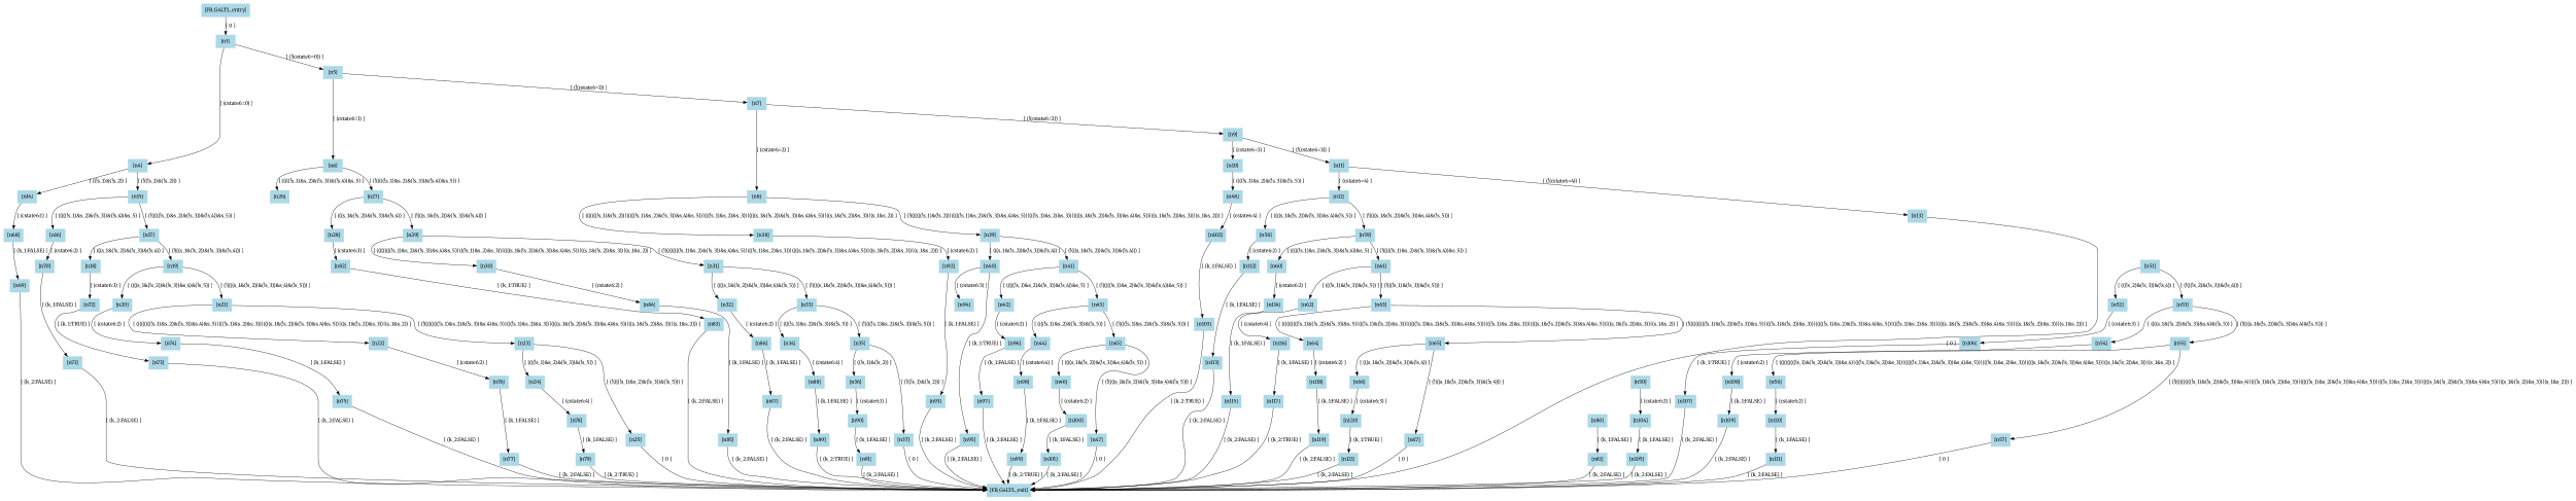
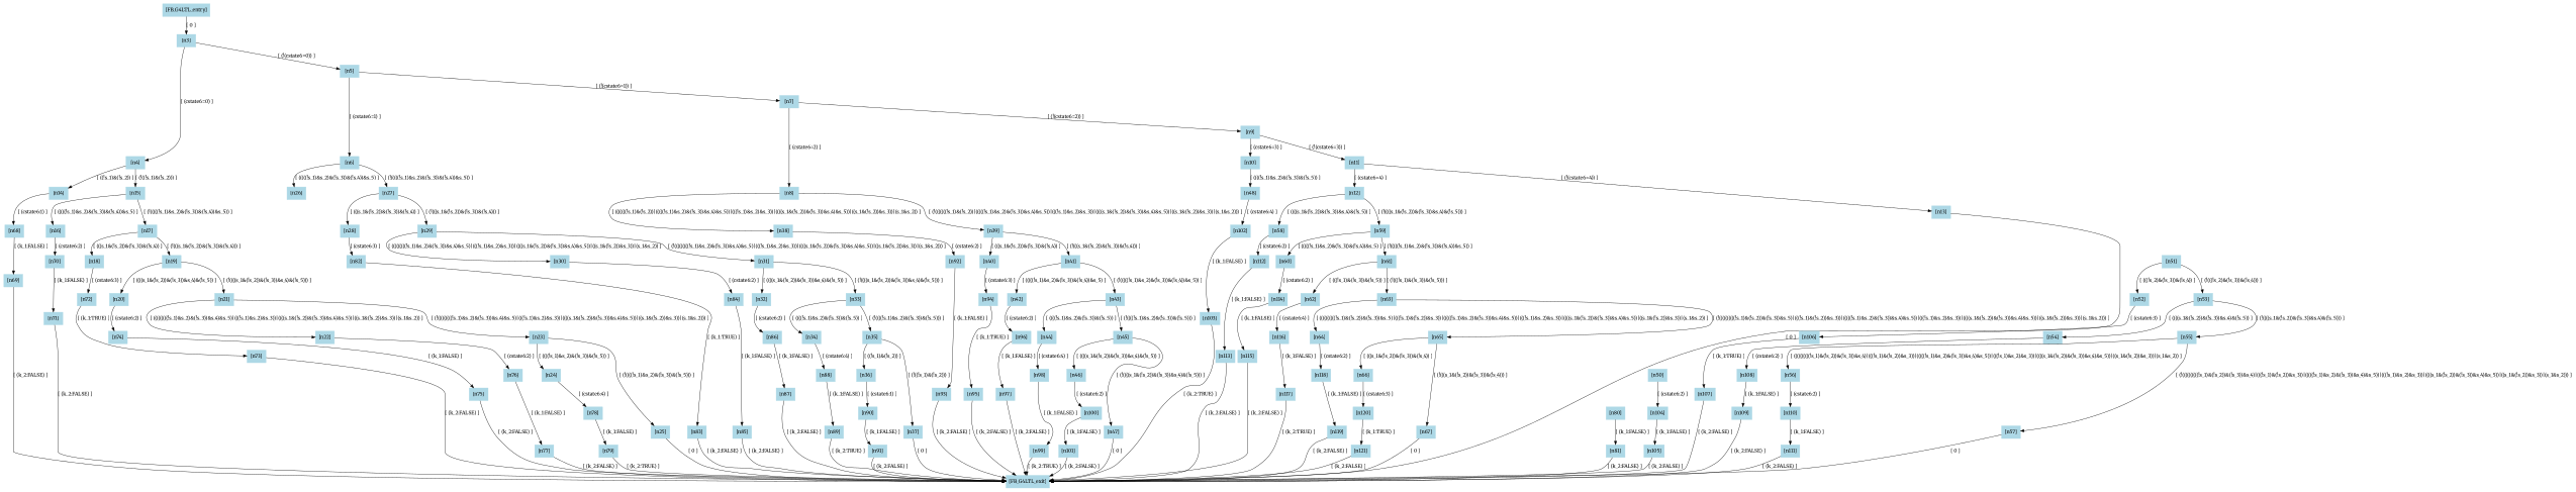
  digraph {
    fontname=Merriweather
    node [color=lightblue fontname=Merriweather shape=box style=filled]
    edge [color=black fontname=Merriweather]
    n1 [label="[FB_G4LTL_entry]"]
    n2 [label="[n3]"]
    n3 [label="[n4]"]
    n4 [label="[n5]"]
    n5 [label="[n14]"]
    n6 [label="[n15]"]
    n7 [label="[n6]"]
    n8 [label="[n7]"]
    n9 [label="[n68]"]
    n10 [label="[n16]"]
    n11 [label="[n17]"]
    n12 [label="[n26]"]
    n13 [label="[n27]"]
    n14 [label="[n8]"]
    n15 [label="[n9]"]
    n16 [label="[n28]"]
    n17 [label="[n29]"]
    n18 [label="[n38]"]
    n19 [label="[n39]"]
    n20 [label="[n10]"]
    n21 [label="[n11]"]
    n22 [label="[n92]"]
    n23 [label="[n40]"]
    n24 [label="[n41]"]
    n25 [label="[n48]"]
    n26 [label="[n12]"]
    n27 [label="[n13]"]
    n28 [label="[n102]"]
    n29 [label="[n58]"]
    n30 [label="[n59]"]
    n31 [label="[FB_G4LTL_exit]"]
    n32 [label="[n112]"]
    n33 [label="[n60]"]
    n34 [label="[n61]"]
    n35 [label="[n69]"]
    n36 [label="[n70]"]
    n37 [label="[n18]"]
    n38 [label="[n19]"]
    n39 [label="[n71]"]
    n40 [label="[n72]"]
    n41 [label="[n20]"]
    n42 [label="[n21]"]
    n43 [label="[n73]"]
    n44 [label="[n74]"]
    n45 [label="[n22]"]
    n46 [label="[n23]"]
    n47 [label="[n75]"]
    n48 [label="[n76]"]
    n49 [label="[n24]"]
    n50 [label="[n25]"]
    n51 [label="[n77]"]
    n52 [label="[n78]"]
    n53 [label="[n79]"]
    n54 [label="[n80]"]
    n55 [label="[n81]"]
    n56 [label="[n82]"]
    n57 [label="[n30]"]
    n58 [label="[n31]"]
    n59 [label="[n83]"]
    n60 [label="[n84]"]
    n61 [label="[n32]"]
    n62 [label="[n33]"]
    n63 [label="[n85]"]
    n64 [label="[n86]"]
    n65 [label="[n34]"]
    n66 [label="[n35]"]
    n67 [label="[n87]"]
    n68 [label="[n88]"]
    n69 [label="[n36]"]
    n70 [label="[n37]"]
    n71 [label="[n89]"]
    n72 [label="[n90]"]
    n73 [label="[n91]"]
    n74 [label="[n93]"]
    n75 [label="[n94]"]
    n76 [label="[n42]"]
    n77 [label="[n43]"]
    n78 [label="[n95]"]
    n79 [label="[n96]"]
    n80 [label="[n44]"]
    n81 [label="[n45]"]
    n82 [label="[n97]"]
    n83 [label="[n98]"]
    n84 [label="[n46]"]
    n85 [label="[n47]"]
    n86 [label="[n99]"]
    n87 [label="[n100]"]
    n88 [label="[n101]"]
    n89 [label="[n103]"]
    n90 [label="[n50]"]
    n91 [label="[n104]"]
    n92 [label="[n51]"]
    n93 [label="[n52]"]
    n94 [label="[n53]"]
    n95 [label="[n105]"]
    n96 [label="[n106]"]
    n97 [label="[n54]"]
    n98 [label="[n55]"]
    n99 [label="[n107]"]
    n100 [label="[n108]"]
    n101 [label="[n56]"]
    n102 [label="[n57]"]
    n103 [label="[n109]"]
    n104 [label="[n110]"]
    n105 [label="[n111]"]
    n106 [label="[n113]"]
    n107 [label="[n114]"]
    n108 [label="[n62]"]
    n109 [label="[n63]"]
    n110 [label="[n115]"]
    n111 [label="[n116]"]
    n112 [label="[n64]"]
    n113 [label="[n65]"]
    n114 [label="[n117]"]
    n115 [label="[n118]"]
    n116 [label="[n66]"]
    n117 [label="[n67]"]
    n118 [label="[n119]"]
    n119 [label="[n120]"]
    n120 [label="[n121]"]
    n1 -> n2 [label="[ 0 ]"]
    n2 -> n3 [label="[ (cstate6=0) ]"]
    n2 -> n4 [label="[ (!(cstate6=0)) ]"]
    n3 -> n5 [label="[ ((!s_1)&(!s_2)) ]"]
    n3 -> n6 [label="[ (!((!s_1)&(!s_2))) ]"]
    n4 -> n7 [label="[ (cstate6=1) ]"]
    n4 -> n8 [label="[ (!(cstate6=1)) ]"]
    n5 -> n9 [label="[ (cstate6:1) ]"]
    n6 -> n10 [label="[ (((((!s_1)&s_2)&(!s_3))&(!s_4))&s_5) ]"]
    n6 -> n11 [label="[ (!(((((!s_1)&s_2)&(!s_3))&(!s_4))&s_5)) ]"]
    n7 -> n12 [label="[ (((((!s_1)&s_2)&(!s_3))&(!s_4))&s_5) ]"]
    n7 -> n13 [label="[ (!(((((!s_1)&s_2)&(!s_3))&(!s_4))&s_5)) ]"]
    n8 -> n14 [label="[ (cstate6=2) ]"]
    n8 -> n15 [label="[ (!(cstate6=2)) ]"]
    n9 -> n35 [label="[ (k_1:FALSE) ]"]
    n10 -> n36 [label="[ (cstate6:2) ]"]
    n11 -> n37 [label="[ (((s_1&(!s_2))&(!s_3))&(!s_4)) ]"]
    n11 -> n38 [label="[ (!(((s_1&(!s_2))&(!s_3))&(!s_4))) ]"]
    n13 -> n16 [label="[ (((s_1&(!s_2))&(!s_3))&(!s_4)) ]"]
    n13 -> n17 [label="[ (!(((s_1&(!s_2))&(!s_3))&(!s_4))) ]"]
    n14 -> n18 [label="[ (((((((!s_1)&(!s_2))|(((((!s_1)&s_2)&(!s_3))&s_4)&s_5))|(((!s_1)&s_2)&s_3))|((((s_1&(!s_2))&(!s_3))&s_4)&s_5))|((s_1&(!s_2))&s_3))|(s_1&s_2)) ]"]
    n14 -> n19 [label="[ (!(((((((!s_1)&(!s_2))|(((((!s_1)&s_2)&(!s_3))&s_4)&s_5))|(((!s_1)&s_2)&s_3))|((((s_1&(!s_2))&(!s_3))&s_4)&s_5))|((s_1&(!s_2))&s_3))|(s_1&s_2))) ]"]
    n15 -> n20 [label="[ (cstate6=3) ]"]
    n15 -> n21 [label="[ (!(cstate6=3)) ]"]
    n16 -> n56 [label="[ (cstate6:3) ]"]
    n17 -> n57 [label="[ (((((((((!s_1)&s_2)&(!s_3))&s_4)&s_5)|(((!s_1)&s_2)&s_3))|((((s_1&(!s_2))&(!s_3))&s_4)&s_5))|((s_1&(!s_2))&s_3))|(s_1&s_2)) ]"]
    n17 -> n58 [label="[ (!(((((((((!s_1)&s_2)&(!s_3))&s_4)&s_5)|(((!s_1)&s_2)&s_3))|((((s_1&(!s_2))&(!s_3))&s_4)&s_5))|((s_1&(!s_2))&s_3))|(s_1&s_2))) ]"]
    n18 -> n22 [label="[ (cstate6:2) ]"]
    n19 -> n23 [label="[ (((s_1&(!s_2))&(!s_3))&(!s_4)) ]"]
    n19 -> n24 [label="[ (!(((s_1&(!s_2))&(!s_3))&(!s_4))) ]"]
    n20 -> n25 [label="[ ((((!s_1)&s_2)&(!s_3))&(!s_5)) ]"]
    n21 -> n26 [label="[ (cstate6=4) ]"]
    n21 -> n27 [label="[ (!(cstate6=4)) ]"]
    n22 -> n74 [label="[ (k_1:FALSE) ]"]
    n23 -> n75 [label="[ (cstate6:3) ]"]
    n24 -> n76 [label="[ (((((!s_1)&s_2)&(!s_3))&(!s_4))&s_5) ]"]
    n24 -> n77 [label="[ (!(((((!s_1)&s_2)&(!s_3))&(!s_4))&s_5)) ]"]
    n25 -> n28 [label="[ (cstate6:4) ]"]
    n26 -> n29 [label="[ ((((s_1&(!s_2))&(!s_3))&s_4)&(!s_5)) ]"]
    n26 -> n30 [label="[ (!((((s_1&(!s_2))&(!s_3))&s_4)&(!s_5))) ]"]
    n27 -> n31 [label="[ 0 ]"]
    n28 -> n89 [label="[ (k_1:FALSE) ]"]
    n29 -> n32 [label="[ (cstate6:2) ]"]
    n30 -> n33 [label="[ (((((!s_1)&s_2)&(!s_3))&(!s_4))&s_5) ]"]
    n30 -> n34 [label="[ (!(((((!s_1)&s_2)&(!s_3))&(!s_4))&s_5)) ]"]
    n32 -> n106 [label="[ (k_1:FALSE) ]"]
    n33 -> n107 [label="[ (cstate6:2) ]"]
    n34 -> n108 [label="[ (((!s_1)&(!s_3))&(!s_5)) ]"]
    n34 -> n109 [label="[ (!(((!s_1)&(!s_3))&(!s_5))) ]"]
    n35 -> n31 [label="[ (k_2:FALSE) ]"]
    n36 -> n39 [label="[ (k_1:FALSE) ]"]
    n37 -> n40 [label="[ (cstate6:3) ]"]
    n38 -> n41 [label="[ ((((s_1&(!s_2))&(!s_3))&s_4)&(!s_5)) ]"]
    n38 -> n42 [label="[ (!((((s_1&(!s_2))&(!s_3))&s_4)&(!s_5))) ]"]
    n39 -> n31 [label="[ (k_2:FALSE) ]"]
    n40 -> n43 [label="[ (k_1:TRUE) ]"]
    n41 -> n44 [label="[ (cstate6:2) ]"]
    n42 -> n45 [label="[ (((((((((!s_1)&s_2)&(!s_3))&s_4)&s_5)|(((!s_1)&s_2)&s_3))|((((s_1&(!s_2))&(!s_3))&s_4)&s_5))|((s_1&(!s_2))&s_3))|(s_1&s_2)) ]"]
    n42 -> n46 [label="[ (!(((((((((!s_1)&s_2)&(!s_3))&s_4)&s_5)|(((!s_1)&s_2)&s_3))|((((s_1&(!s_2))&(!s_3))&s_4)&s_5))|((s_1&(!s_2))&s_3))|(s_1&s_2))) ]"]
    n43 -> n31 [label="[ (k_2:FALSE) ]"]
    n44 -> n47 [label="[ (k_1:FALSE) ]"]
    n45 -> n48 [label="[ (cstate6:2) ]"]
    n46 -> n49 [label="[ ((((!s_1)&s_2)&(!s_3))&(!s_5)) ]"]
    n46 -> n50 [label="[ (!((((!s_1)&s_2)&(!s_3))&(!s_5))) ]"]
    n47 -> n31 [label="[ (k_2:FALSE) ]"]
    n48 -> n51 [label="[ (k_1:FALSE) ]"]
    n49 -> n52 [label="[ (cstate6:4) ]"]
    n50 -> n31 [label="[ 0 ]"]
    n51 -> n31 [label="[ (k_2:FALSE) ]"]
    n52 -> n53 [label="[ (k_1:FALSE) ]"]
    n53 -> n31 [label="[ (k_2:TRUE) ]"]
    n54 -> n55 [label="[ (k_1:FALSE) ]"]
    n55 -> n31 [label="[ (k_2:FALSE) ]"]
    n56 -> n59 [label="[ (k_1:TRUE) ]"]
    n57 -> n60 [label="[ (cstate6:2) ]"]
    n58 -> n61 [label="[ ((((s_1&(!s_2))&(!s_3))&s_4)&(!s_5)) ]"]
    n58 -> n62 [label="[ (!((((s_1&(!s_2))&(!s_3))&s_4)&(!s_5))) ]"]
    n59 -> n31 [label="[ (k_2:FALSE) ]"]
    n60 -> n63 [label="[ (k_1:FALSE) ]"]
    n61 -> n64 [label="[ (cstate6:2) ]"]
    n62 -> n65 [label="[ ((((!s_1)&s_2)&(!s_3))&(!s_5)) ]"]
    n62 -> n66 [label="[ (!((((!s_1)&s_2)&(!s_3))&(!s_5))) ]"]
    n63 -> n31 [label="[ (k_2:FALSE) ]"]
    n64 -> n67 [label="[ (k_1:FALSE) ]"]
    n65 -> n68 [label="[ (cstate6:4) ]"]
    n66 -> n69 [label="[ ((!s_1)&(!s_2)) ]"]
    n66 -> n70 [label="[ (!((!s_1)&(!s_2))) ]"]
    n67 -> n31 [label="[ (k_2:FALSE) ]"]
    n68 -> n71 [label="[ (k_1:FALSE) ]"]
    n69 -> n72 [label="[ (cstate6:1) ]"]
    n70 -> n31 [label="[ 0 ]"]
    n71 -> n31 [label="[ (k_2:TRUE) ]"]
    n72 -> n73 [label="[ (k_1:FALSE) ]"]
    n73 -> n31 [label="[ (k_2:FALSE) ]"]
    n74 -> n31 [label="[ (k_2:FALSE) ]"]
-   n23 -> n78 [label="[ (k_1:TRUE) ]"]
+   n75 -> n78 [label="[ (k_1:TRUE) ]"]
    n76 -> n79 [label="[ (cstate6:2) ]"]
    n77 -> n80 [label="[ ((((!s_1)&s_2)&(!s_3))&(!s_5)) ]"]
    n77 -> n81 [label="[ (!((((!s_1)&s_2)&(!s_3))&(!s_5))) ]"]
    n78 -> n31 [label="[ (k_2:FALSE) ]"]
    n79 -> n82 [label="[ (k_1:FALSE) ]"]
    n80 -> n83 [label="[ (cstate6:4) ]"]
    n81 -> n84 [label="[ ((((s_1&(!s_2))&(!s_3))&s_4)&(!s_5)) ]"]
    n81 -> n85 [label="[ (!((((s_1&(!s_2))&(!s_3))&s_4)&(!s_5))) ]"]
    n82 -> n31 [label="[ (k_2:FALSE) ]"]
    n83 -> n86 [label="[ (k_1:FALSE) ]"]
    n84 -> n87 [label="[ (cstate6:2) ]"]
    n85 -> n31 [label="[ 0 ]"]
    n86 -> n31 [label="[ (k_2:TRUE) ]"]
    n87 -> n88 [label="[ (k_1:FALSE) ]"]
    n88 -> n31 [label="[ (k_2:FALSE) ]"]
    n89 -> n31 [label="[ (k_2:TRUE) ]"]
    n90 -> n91 [label="[ (cstate6:2) ]"]
    n91 -> n95 [label="[ (k_1:FALSE) ]"]
    n92 -> n93 [label="[ (((!s_2)&(!s_3))&(!s_4)) ]"]
    n92 -> n94 [label="[ (!(((!s_2)&(!s_3))&(!s_4))) ]"]
    n93 -> n96 [label="[ (cstate6:3) ]"]
    n94 -> n97 [label="[ ((((s_1&(!s_2))&(!s_3))&s_4)&(!s_5)) ]"]
    n94 -> n98 [label="[ (!((((s_1&(!s_2))&(!s_3))&s_4)&(!s_5))) ]"]
    n95 -> n31 [label="[ (k_2:FALSE) ]"]
    n96 -> n99 [label="[ (k_1:TRUE) ]"]
    n97 -> n100 [label="[ (cstate6:2) ]"]
    n98 -> n101 [label="[ ((((((((((!s_1)&(!s_2))&(!s_3))&s_4)|(((!s_1)&(!s_2))&s_3))|(((((!s_1)&s_2)&(!s_3))&s_4)&s_5))|(((!s_1)&s_2)&s_3))|((((s_1&(!s_2))&(!s_3))&s_4)&s_5))|((s_1&(!s_2))&s_3))|(s_1&s_2)) ]"]
    n98 -> n102 [label="[ (!((((((((((!s_1)&(!s_2))&(!s_3))&s_4)|(((!s_1)&(!s_2))&s_3))|(((((!s_1)&s_2)&(!s_3))&s_4)&s_5))|(((!s_1)&s_2)&s_3))|((((s_1&(!s_2))&(!s_3))&s_4)&s_5))|((s_1&(!s_2))&s_3))|(s_1&s_2))) ]"]
    n99 -> n31 [label="[ (k_2:FALSE) ]"]
    n100 -> n103 [label="[ (k_1:FALSE) ]"]
    n101 -> n104 [label="[ (cstate6:2) ]"]
    n102 -> n31 [label="[ 0 ]"]
    n103 -> n31 [label="[ (k_2:FALSE) ]"]
    n104 -> n105 [label="[ (k_1:FALSE) ]"]
    n105 -> n31 [label="[ (k_2:FALSE) ]"]
    n106 -> n31 [label="[ (k_2:FALSE) ]"]
    n107 -> n110 [label="[ (k_1:FALSE) ]"]
    n108 -> n111 [label="[ (cstate6:4) ]"]
    n109 -> n112 [label="[ ((((((((((!s_1)&(!s_2))&(!s_3))&s_5)|(((!s_1)&(!s_2))&s_3))|(((((!s_1)&s_2)&(!s_3))&s_4)&s_5))|(((!s_1)&s_2)&s_3))|((((s_1&(!s_2))&(!s_3))&s_4)&s_5))|((s_1&(!s_2))&s_3))|(s_1&s_2)) ]"]
    n109 -> n113 [label="[ (!((((((((((!s_1)&(!s_2))&(!s_3))&s_5)|(((!s_1)&(!s_2))&s_3))|(((((!s_1)&s_2)&(!s_3))&s_4)&s_5))|(((!s_1)&s_2)&s_3))|((((s_1&(!s_2))&(!s_3))&s_4)&s_5))|((s_1&(!s_2))&s_3))|(s_1&s_2))) ]"]
    n110 -> n31 [label="[ (k_2:FALSE) ]"]
    n111 -> n114 [label="[ (k_1:FALSE) ]"]
    n112 -> n115 [label="[ (cstate6:2) ]"]
    n113 -> n116 [label="[ (((s_1&(!s_2))&(!s_3))&(!s_4)) ]"]
    n113 -> n117 [label="[ (!(((s_1&(!s_2))&(!s_3))&(!s_4))) ]"]
    n114 -> n31 [label="[ (k_2:TRUE) ]"]
    n115 -> n118 [label="[ (k_1:FALSE) ]"]
    n116 -> n119 [label="[ (cstate6:3) ]"]
    n117 -> n31 [label="[ 0 ]"]
    n118 -> n31 [label="[ (k_2:FALSE) ]"]
    n119 -> n120 [label="[ (k_1:TRUE) ]"]
    n120 -> n31 [label="[ (k_2:FALSE) ]"]
  }
